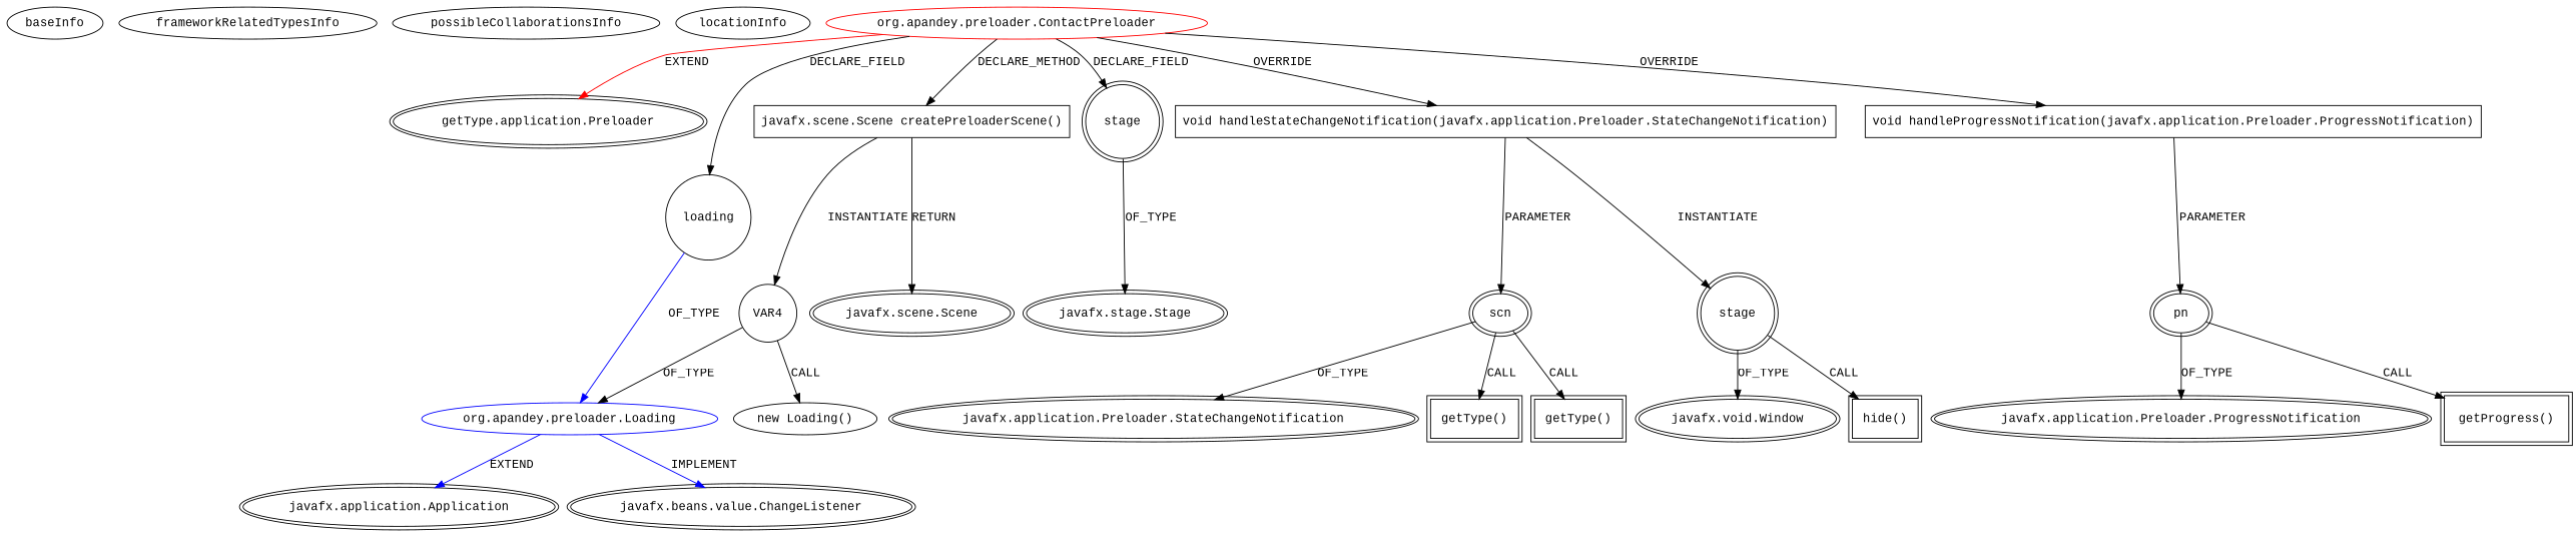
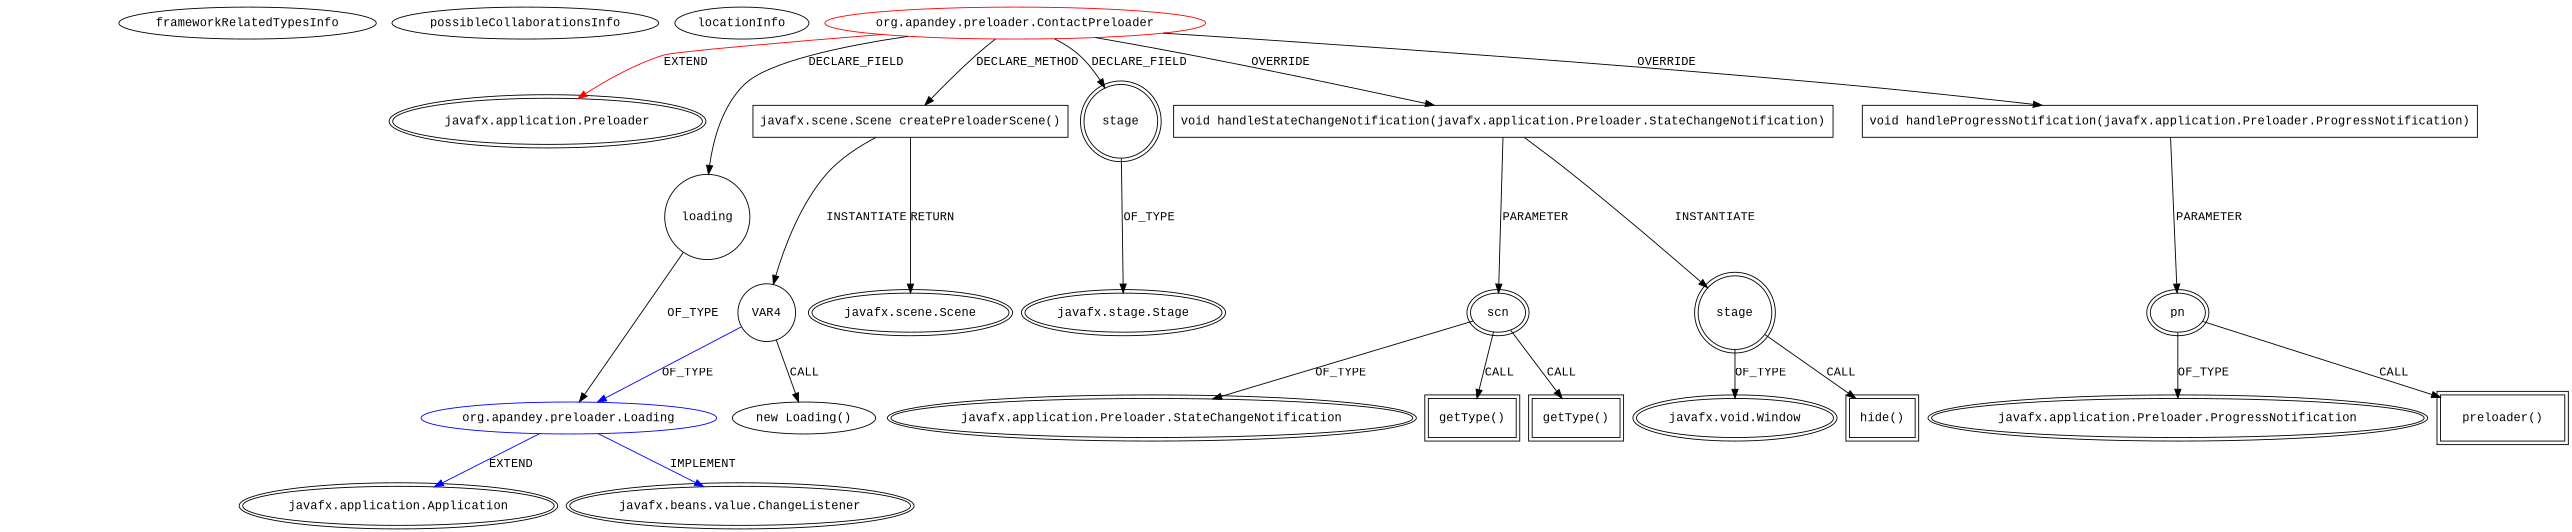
  digraph {
    fontname="Liberation Mono"
    node [fontname="Liberation Mono" isFrameworkType=true vertexType=FRAMEWORK_CLASS_TYPE peripheries=2]
    edge [fontname="Liberation Mono"]
-   baseInfo [category=extension_graph graphId=33 isAnonymous=false possibleRelation=true isFrameworkType="" vertexType="" peripheries=""]
    frameworkRelatedTypesInfo [0="javafx.application.Preloader" isFrameworkType="" vertexType="" peripheries=""]
    possibleCollaborationsInfo [0="33~CLIENT_METHOD_DECLARATION-INSTANTIATION-FIELD_DECLARATION-~javafx.application.Preloader ~javafx.application.Application javafx.beans.value.ChangeListener ~false~false" isFrameworkType="" vertexType="" peripheries=""]
    locationInfo [contextSignature=ContactPreloader filePath="/AMITCCILGITHUB-Contacts/Contacts-master/Contacts/src/org/apandey/preloader/ContactPreloader.java" graphId=33 projectName="AMITCCILGITHUB-Contacts" isFrameworkType="" vertexType="" peripheries=""]
    n5 [color=red isFrameworkType=false label="org.apandey.preloader.ContactPreloader" vertexType=ROOT_CLIENT_CLASS_DECLARATION peripheries=""]
-   n6 [label="getType.application.Preloader"]
+   n6 [label="javafx.application.Preloader"]
    n7 [isFrameworkType=false label=loading shape=circle vertexType=FIELD_DECLARATION peripheries=""]
    n8 [label=stage shape=circle vertexType=FIELD_DECLARATION]
    n9 [isFrameworkType=false label="void handleStateChangeNotification(javafx.application.Preloader.StateChangeNotification)" shape=box vertexType=OVERRIDING_METHOD_DECLARATION peripheries=""]
    n10 [isFrameworkType=false label="void handleProgressNotification(javafx.application.Preloader.ProgressNotification)" shape=box vertexType=OVERRIDING_METHOD_DECLARATION peripheries=""]
    n11 [isFrameworkType=false label="javafx.scene.Scene createPreloaderScene()" shape=box vertexType=CLIENT_METHOD_DECLARATION peripheries=""]
    n12 [color=blue isFrameworkType=false label="org.apandey.preloader.Loading" vertexType=REFERENCE_CLIENT_CLASS_DECLARATION peripheries=""]
    n13 [label="javafx.stage.Stage"]
    n14 [label=scn vertexType=PARAMETER_DECLARATION]
    n15 [label=stage shape=circle vertexType=VARIABLE_EXPRESION]
    n16 [label=pn vertexType=PARAMETER_DECLARATION]
    n17 [label="javafx.scene.Scene"]
    n18 [isFrameworkType=false label=VAR4 shape=circle vertexType=VARIABLE_EXPRESION peripheries=""]
    n19 [label="javafx.application.Application"]
    n20 [label="javafx.beans.value.ChangeListener" vertexType=FRAMEWORK_INTERFACE_TYPE]
    n21 [label="javafx.application.Preloader.StateChangeNotification"]
    n22 [label="getType()" shape=box vertexType=INSIDE_CALL]
    n23 [label="getType()" shape=box vertexType=INSIDE_CALL]
    n24 [label="javafx.void.Window"]
    n25 [label="hide()" shape=box vertexType=INSIDE_CALL]
    n26 [label="javafx.application.Preloader.ProgressNotification"]
-   n27 [label="getProgress()" shape=box vertexType=INSIDE_CALL]
+   n27 [label="preloader()" shape=box vertexType=INSIDE_CALL]
    n28 [isFrameworkType=false label="new Loading()" vertexType=CONSTRUCTOR_CALL peripheries=""]
    n5 -> n6 [color=red label=EXTEND]
    n5 -> n7 [label=DECLARE_FIELD]
    n5 -> n8 [label=DECLARE_FIELD]
    n5 -> n9 [label=OVERRIDE]
    n5 -> n10 [label=OVERRIDE]
    n5 -> n11 [label=DECLARE_METHOD]
-   n7 -> n12 [label=OF_TYPE color=blue]
+   n7 -> n12 [label=OF_TYPE]
    n8 -> n13 [label=OF_TYPE]
    n9 -> n14 [label=PARAMETER]
    n9 -> n15 [label=INSTANTIATE]
    n10 -> n16 [label=PARAMETER]
    n11 -> n17 [label=RETURN]
    n11 -> n18 [label=INSTANTIATE]
    n12 -> n19 [color=blue label=EXTEND]
    n12 -> n20 [color=blue label=IMPLEMENT]
    n14 -> n21 [label=OF_TYPE]
    n14 -> n22 [label=CALL]
    n14 -> n23 [label=CALL]
    n15 -> n24 [label=OF_TYPE]
    n15 -> n25 [label=CALL]
    n16 -> n26 [label=OF_TYPE]
    n16 -> n27 [label=CALL]
-   n18 -> n12 [label=OF_TYPE]
+   n18 -> n12 [label=OF_TYPE color=blue]
    n18 -> n28 [label=CALL]
  }
